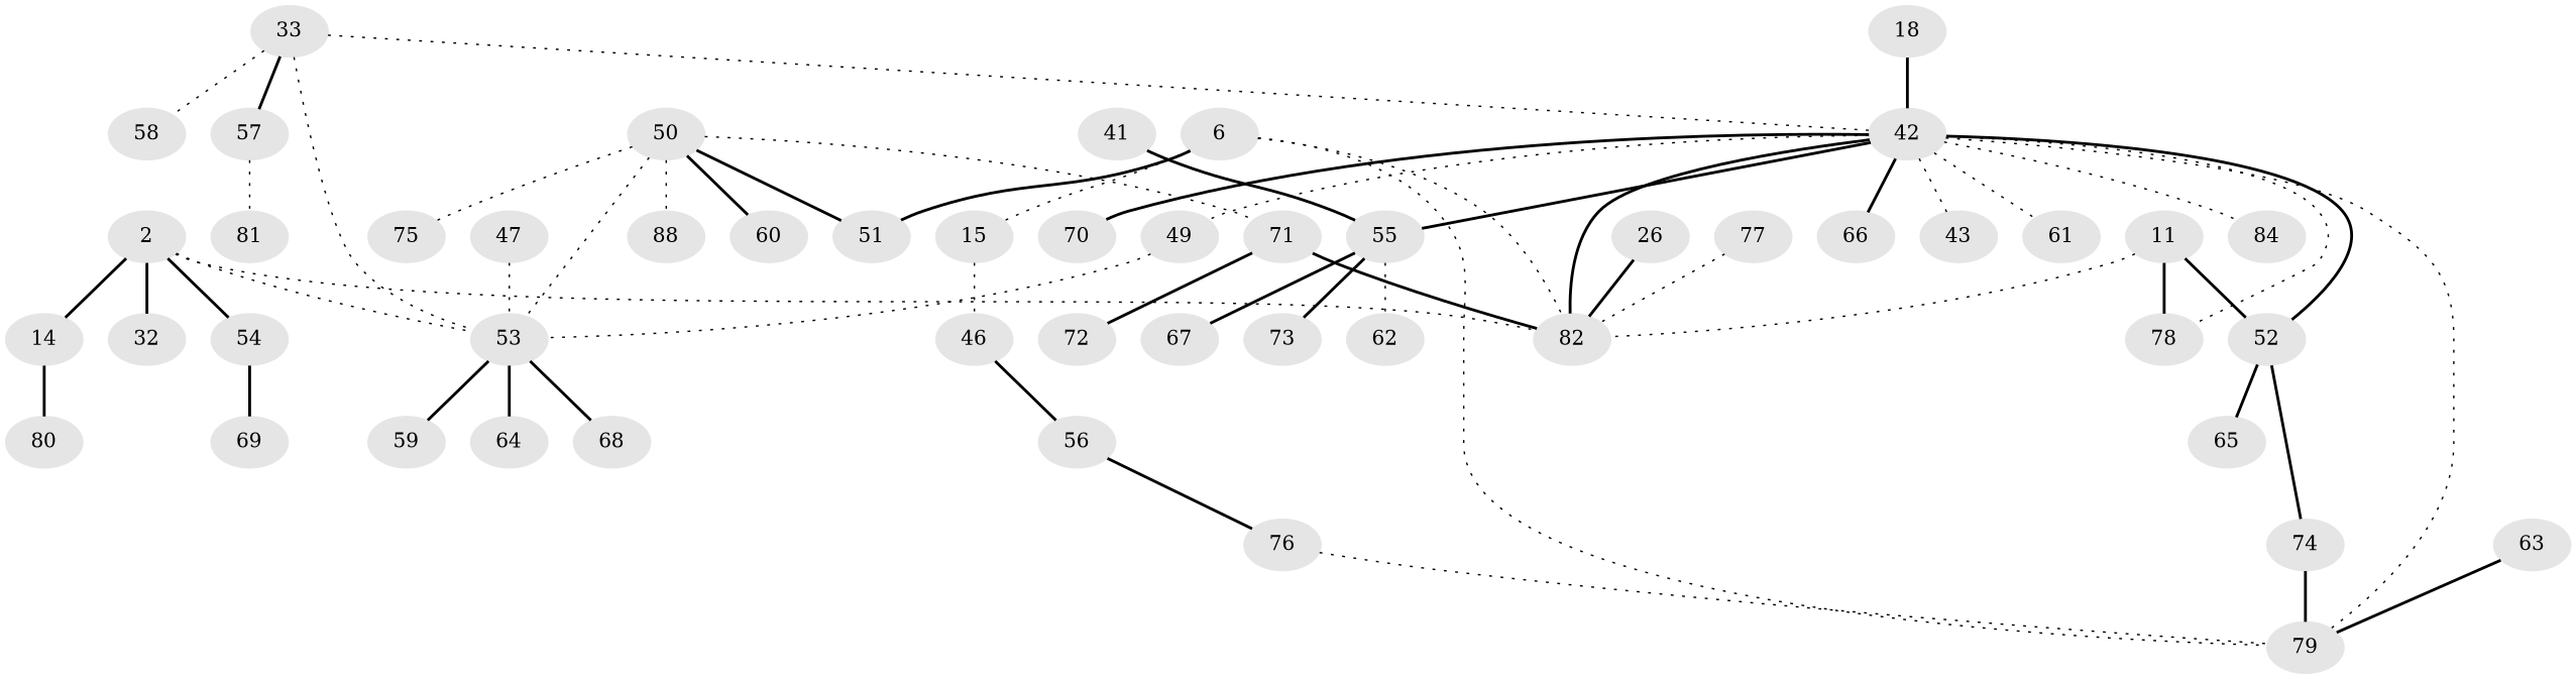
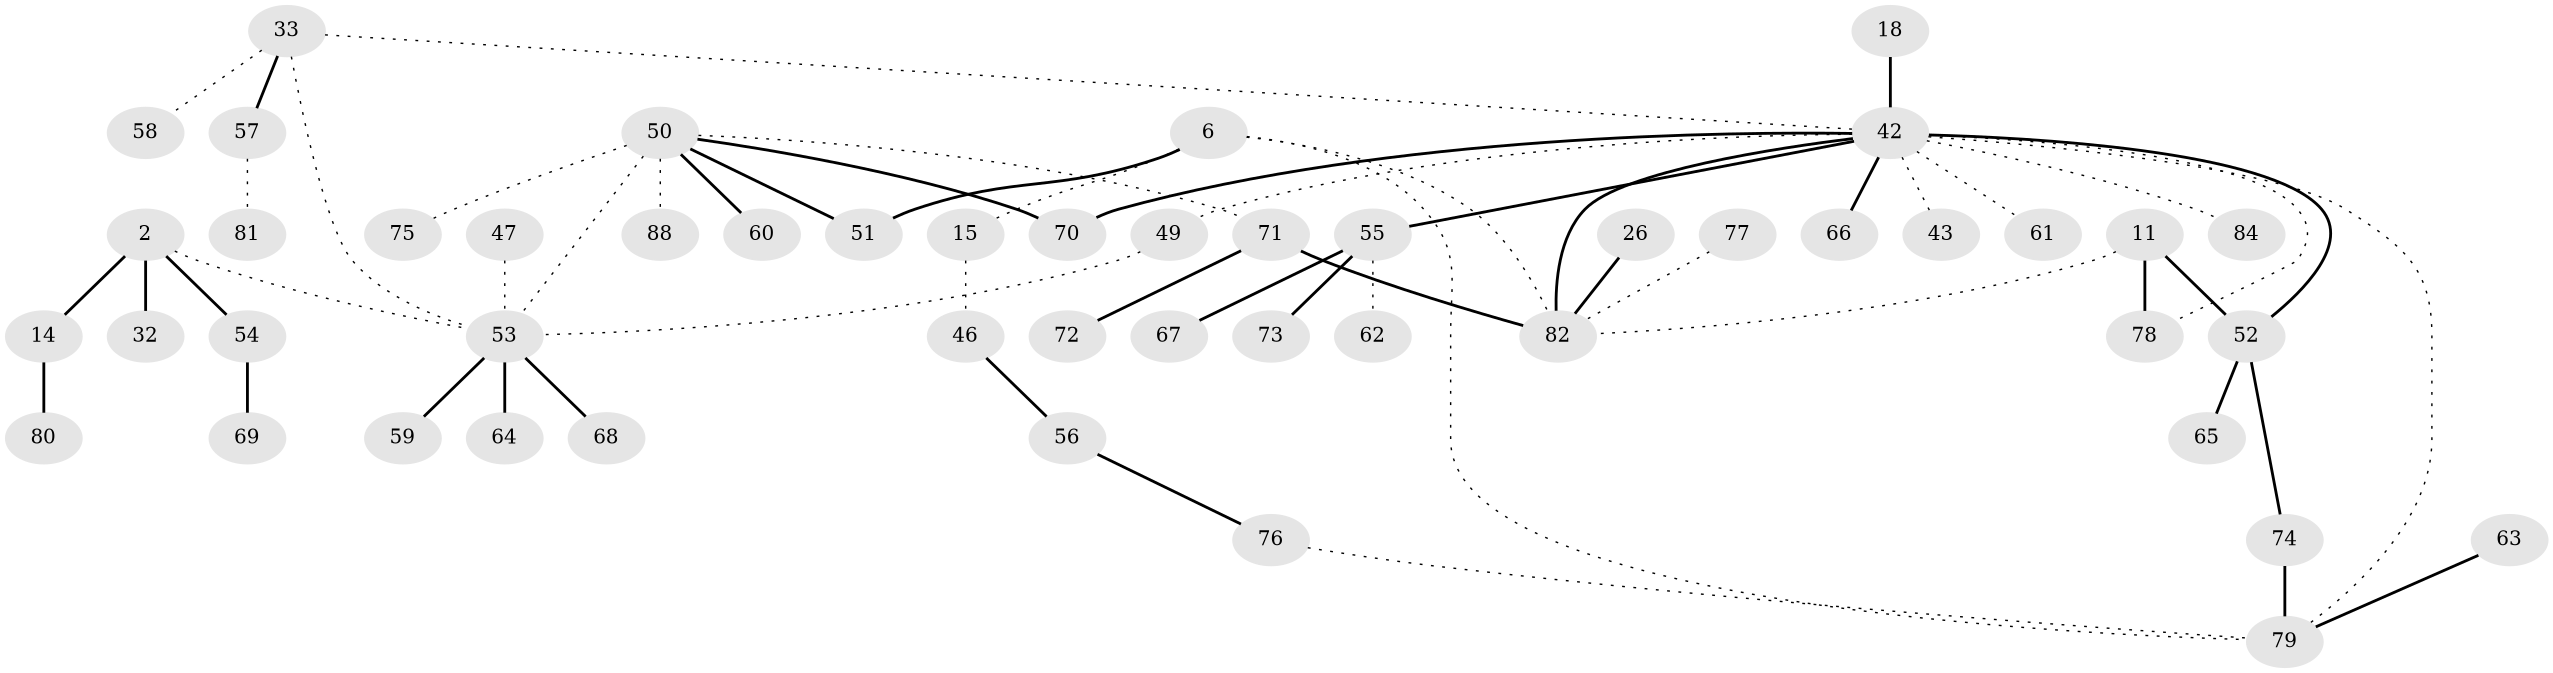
  graph {
    node [color=gray90 style=filled]
    edge [style=bold]
    2
    14
    32
    53 [super="+13+28+48+44"]
    54
    82 [super="+21+30+20"]
    80
    59
    64
    68
    69
    6
    15
    51 [super="+35"]
    79 [super="+7"]
    46
    52 [super="+10"]
    65
    74 [super="+39"]
    11
    78
    56
    42 [super="+16+8"]
    55 [super="+9+29"]
    43
    49
    61
    66
    70
    84
    18
    26
    33 [super="+25"]
    57
    58
    81
    62
    67
    73
-   41
    76
    47
    50 [super="+23+40"]
    60
    71
    75
    n47 [label=88]
    72
    63
    77
    2 -- 14
    2 -- 32
    2 -- 53 [style=dotted weight=3]
    2 -- 54
-   2 -- 82 [style=dotted]
    14 -- 80
    53 -- 59
    53 -- 64
    53 -- 68
    54 -- 69
    6 -- 82 [style=dotted]
    6 -- 15 [style=dotted]
    6 -- 51 [weight=2]
    6 -- 79 [style=dotted]
    15 -- 46 [style=dotted]
    46 -- 56
    52 -- 65
    52 -- 74
    74 -- 79
    11 -- 82 [style=dotted weight=2]
    11 -- 52 [weight=2]
    11 -- 78
    56 -- 76
    42 -- 82 [weight=2]
    42 -- 79 [style=dotted]
    42 -- 52
    42 -- 78 [style=dotted]
    42 -- 55
    42 -- 43 [style=dotted]
    42 -- 49 [style=dotted]
    42 -- 61 [style=dotted]
    42 -- 66
    42 -- 70
    42 -- 84 [style=dotted weight=2]
    55 -- 62 [style=dotted]
    55 -- 67
    55 -- 73
    49 -- 53 [style=dotted]
    18 -- 42
    26 -- 82
    33 -- 53 [style=dotted]
    33 -- 42 [style=dotted]
    33 -- 57
    33 -- 58 [style=dotted]
    57 -- 81 [style=dotted]
-   41 -- 55
    76 -- 79 [style=dotted]
    47 -- 53 [style=dotted]
    50 -- 53 [style=dotted weight=3]
    50 -- 51
+   50 -- 70
    50 -- 60
    50 -- 71 [style=dotted]
    50 -- 75 [style=dotted]
    50 -- n47 [style=dotted]
    71 -- 82
    71 -- 72
    63 -- 79
    77 -- 82 [style=dotted]
  }
